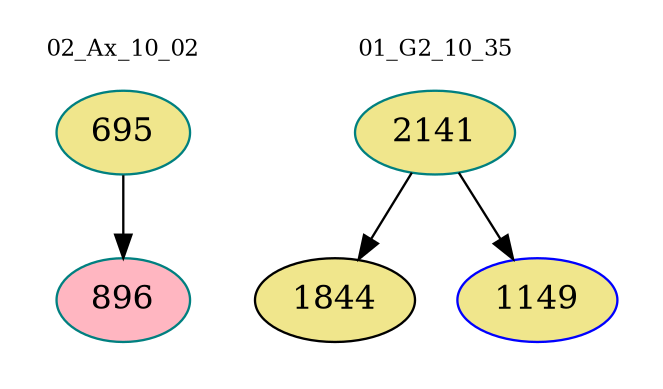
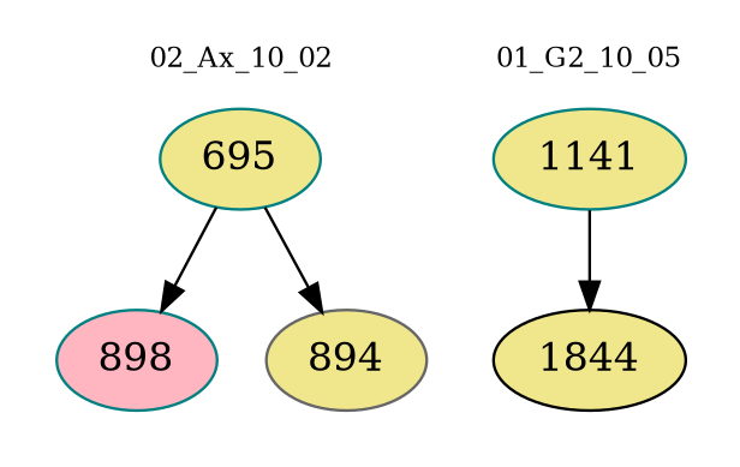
  digraph {
    node [color=teal fillcolor=khaki style=filled]
    edge [color=black]
    n1 [label=695]
-   n2 [fillcolor=lightpink label=896]
-   n4 [label=2141]
+   n2 [fillcolor=lightpink label=898]
+   n3 [color=gray40 label=894]
+   n4 [label=1141]
    n5 [color=black label=1844]
-   n6 [color=blue label=1149]
    subgraph cluster_1 {
      color=white
      fontsize=10
      label="02_Ax_10_02"
      n1
      n2
+     n3
    }
    subgraph cluster_2 {
      color=white
      fontsize=10
-     label="01_G2_10_35"
+     label="01_G2_10_05"
      n4
      n5
-     n6
    }
    n1 -> n2
+   n1 -> n3
    n4 -> n5
-   n4 -> n6
  }
